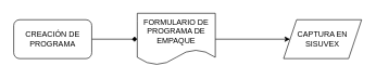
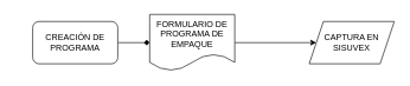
  <mxCell id="0" />
  <mxCell id="1" parent="0" />
  <mxCell id="2" style="edgeStyle=orthogonalEdgeStyle;rounded=0;orthogonalLoop=1;jettySize=auto;html=1;entryX=0;entryY=0.5;entryDx=0;entryDy=0;endArrow=diamond;" edge="1" parent="1" source="3" target="5"><mxGeometry relative="1" as="geometry" /></mxCell>
- <mxCell id="3" value="CREACIÓN DE PROGRAMA" style="rounded=1;whiteSpace=wrap;html=1;" vertex="1" parent="1"><mxGeometry x="20" y="30" width="120" height="60" as="geometry" /></mxCell>
+ <mxCell id="3" value="CREACIÓN DE PROGRAMA" style="rounded=1;whiteSpace=wrap;html=1;" vertex="1" parent="1"><mxGeometry x="45" y="30" width="120" height="60" as="geometry" /></mxCell>
  <mxCell id="4" style="edgeStyle=orthogonalEdgeStyle;rounded=0;orthogonalLoop=1;jettySize=auto;html=1;" edge="1" parent="1" source="5" target="6"><mxGeometry relative="1" as="geometry" /></mxCell>
  <mxCell id="5" value="FORMULARIO DE PROGRAMA DE EMPAQUE" style="shape=document;whiteSpace=wrap;html=1;boundedLbl=1;" vertex="1" parent="1"><mxGeometry x="210" y="20" width="120" height="80" as="geometry" /></mxCell>
  <mxCell id="6" value="CAPTURA EN SISUVEX" style="shape=parallelogram;perimeter=parallelogramPerimeter;whiteSpace=wrap;html=1;fixedSize=1;" vertex="1" parent="1"><mxGeometry x="435" y="30" width="120" height="60" as="geometry" /></mxCell>
